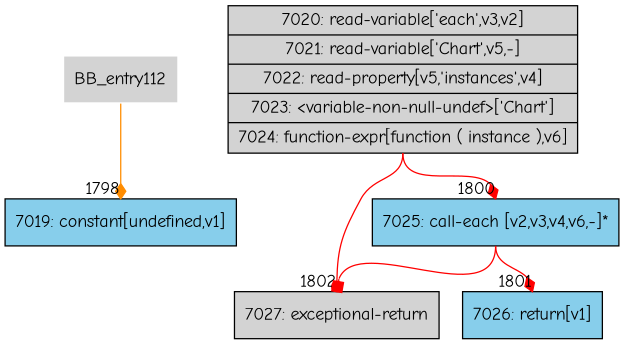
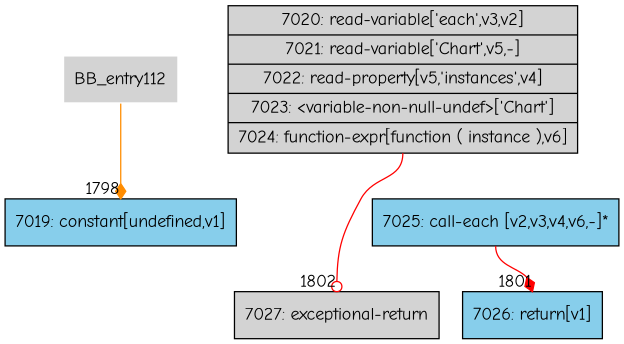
  digraph {
    fontname="Comic Neue"
    rankdir=TD
    node [fillcolor=lightgrey fontname="Comic Neue" shape=record style=filled]
    edge [arrowhead=diamond color=red fontname="Comic Neue" headport=n tailport=s]
    n1 [label=BB_entry112 shape=none]
    n2 [fillcolor=skyblue label="{7019: constant[undefined,v1]}"]
    n3 [label="{7020: read-variable['each',v3,v2]|7021: read-variable['Chart',v5,-]|7022: read-property[v5,'instances',v4]|7023: \<variable-non-null-undef\>['Chart']|7024: function-expr[function ( instance ),v6]}"]
    n4 [fillcolor=skyblue label="{7025: call-each [v2,v3,v4,v6,-]*}"]
    n5 [label="{7027: exceptional-return}"]
    n6 [fillcolor=skyblue label="{7026: return[v1]}"]
    n1 -> n2 [color=darkorange headlabel="    1798"]
-   n3 -> n4 [headlabel="      1800"]
    n3 -> n5 [arrowhead=odot headlabel="      1802"]
-   n4 -> n5 [arrowhead=box]
    n4 -> n6 [headlabel="      1801"]
  }
